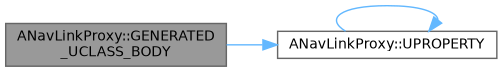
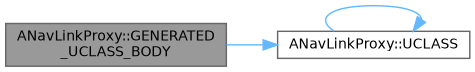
  digraph {
    rankdir=LR
    node [fontname=Helvetica fontsize=10 shape=box style=filled]
    edge [color=steelblue1 fontname=Helvetica fontsize=10 labelfontname=Helvetica labelfontsize=10 style=solid]
    n1 [color=gray40 fillcolor=grey60 fontcolor=black height=0.2 label="ANavLinkProxy::GENERATED\l_UCLASS_BODY" width=0.4]
-   n2 [color=grey40 fillcolor=white height=0.2 label="ANavLinkProxy::UPROPERTY" width=0.4]
+   n2 [color=grey40 fillcolor=white height=0.2 label="ANavLinkProxy::UCLASS" width=0.4]
    n1 -> n2
    n2 -> n2
  }
